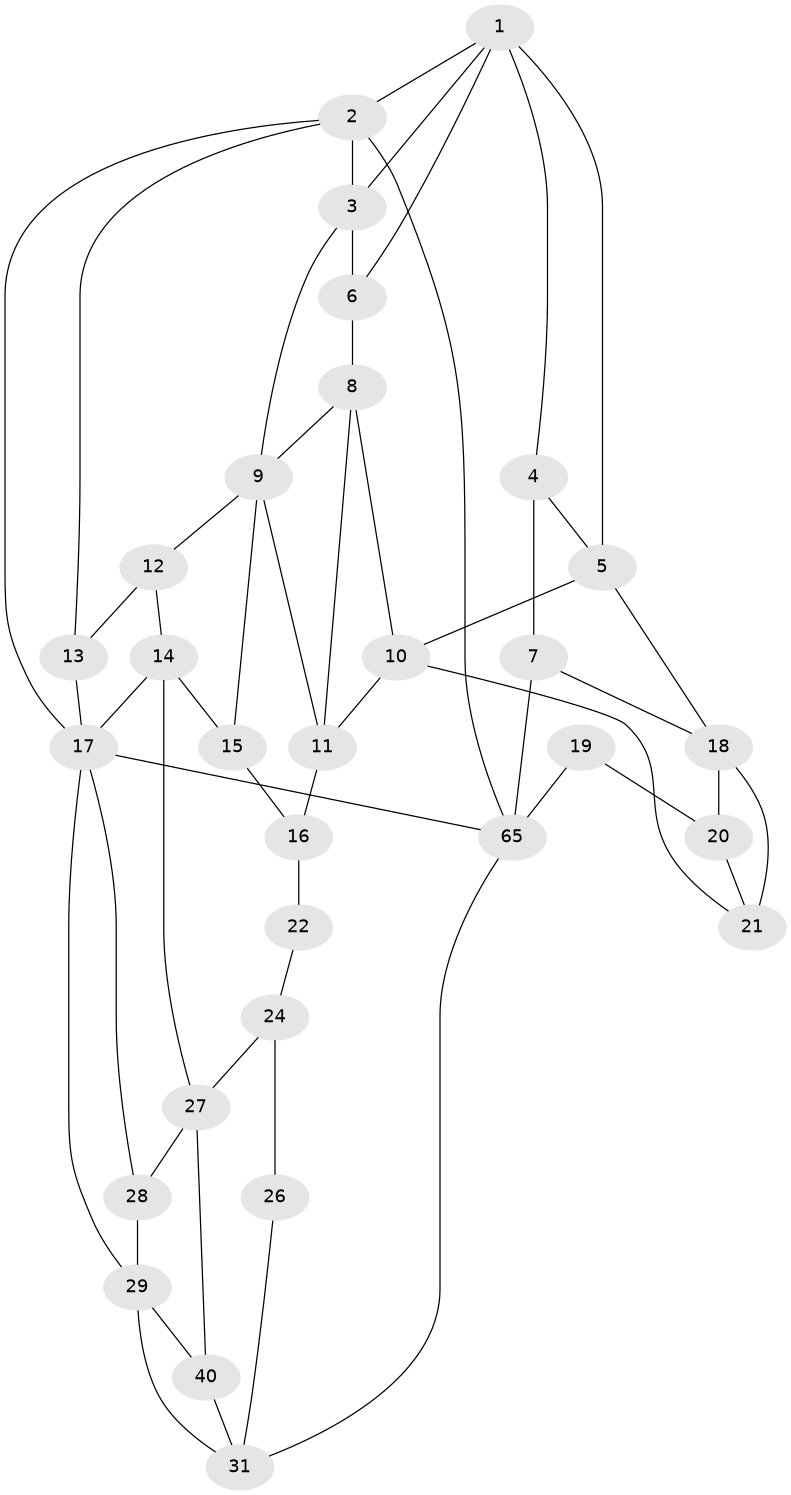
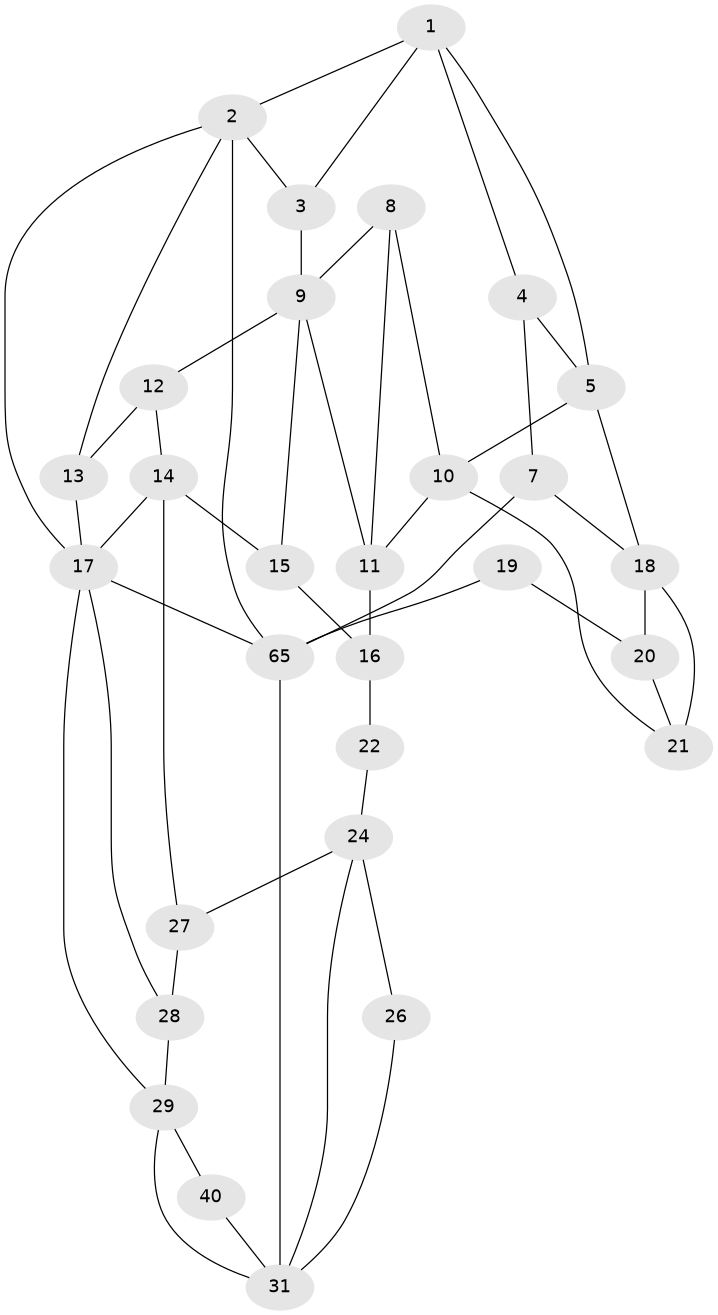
  graph {
    fontname="DejaVu Sans"
    node [color=gray90 fontname="DejaVu Sans" style=filled]
    edge [fontname="DejaVu Sans" weight=1.0]
    1
    2
    3
    4
    5
-   6
    13
    17
    n9 [label=65]
    9
    7
    10
    18
    8
    11
    12
    15
    28
    29
    31
    21
    20
    19
    16
    14
    22
    27
    n28 [label=40]
    24
    26
    1 -- 2
    1 -- 3
    1 -- 4
    1 -- 5
-   1 -- 6
    2 -- 3
    2 -- 13
    2 -- 17
    2 -- n9
-   3 -- 6 [weight=2.0]
    3 -- 9
    4 -- 5
    4 -- 7 [weight=2.0]
    5 -- 10
    5 -- 18
-   6 -- 8 [weight=2.0]
    13 -- 17
    17 -- n9
    17 -- 28
    17 -- 29
    n9 -- 31
    9 -- 11
    9 -- 12
    9 -- 15
    7 -- n9 [weight=2.0]
    7 -- 18
    10 -- 11
    10 -- 21
    18 -- 21 [weight=2.0]
    18 -- 20 [weight=2.0]
    8 -- 9
    8 -- 10
    8 -- 11
    11 -- 16 [weight=2.0]
    12 -- 13 [weight=2.0]
    12 -- 14
    15 -- 16
    28 -- 29
    29 -- 31
    29 -- n28
    20 -- 21
    19 -- n9 [weight=3.0]
    19 -- 20 [weight=2.0]
    16 -- 22 [weight=2.0]
    14 -- 17
    14 -- 15 [weight=2.0]
    14 -- 27
    22 -- 24
    27 -- 28 [weight=2.0]
-   27 -- n28 [weight=2.0]
    n28 -- 31
+   24 -- 31
    24 -- 27
    24 -- 26
    26 -- 31
  }
